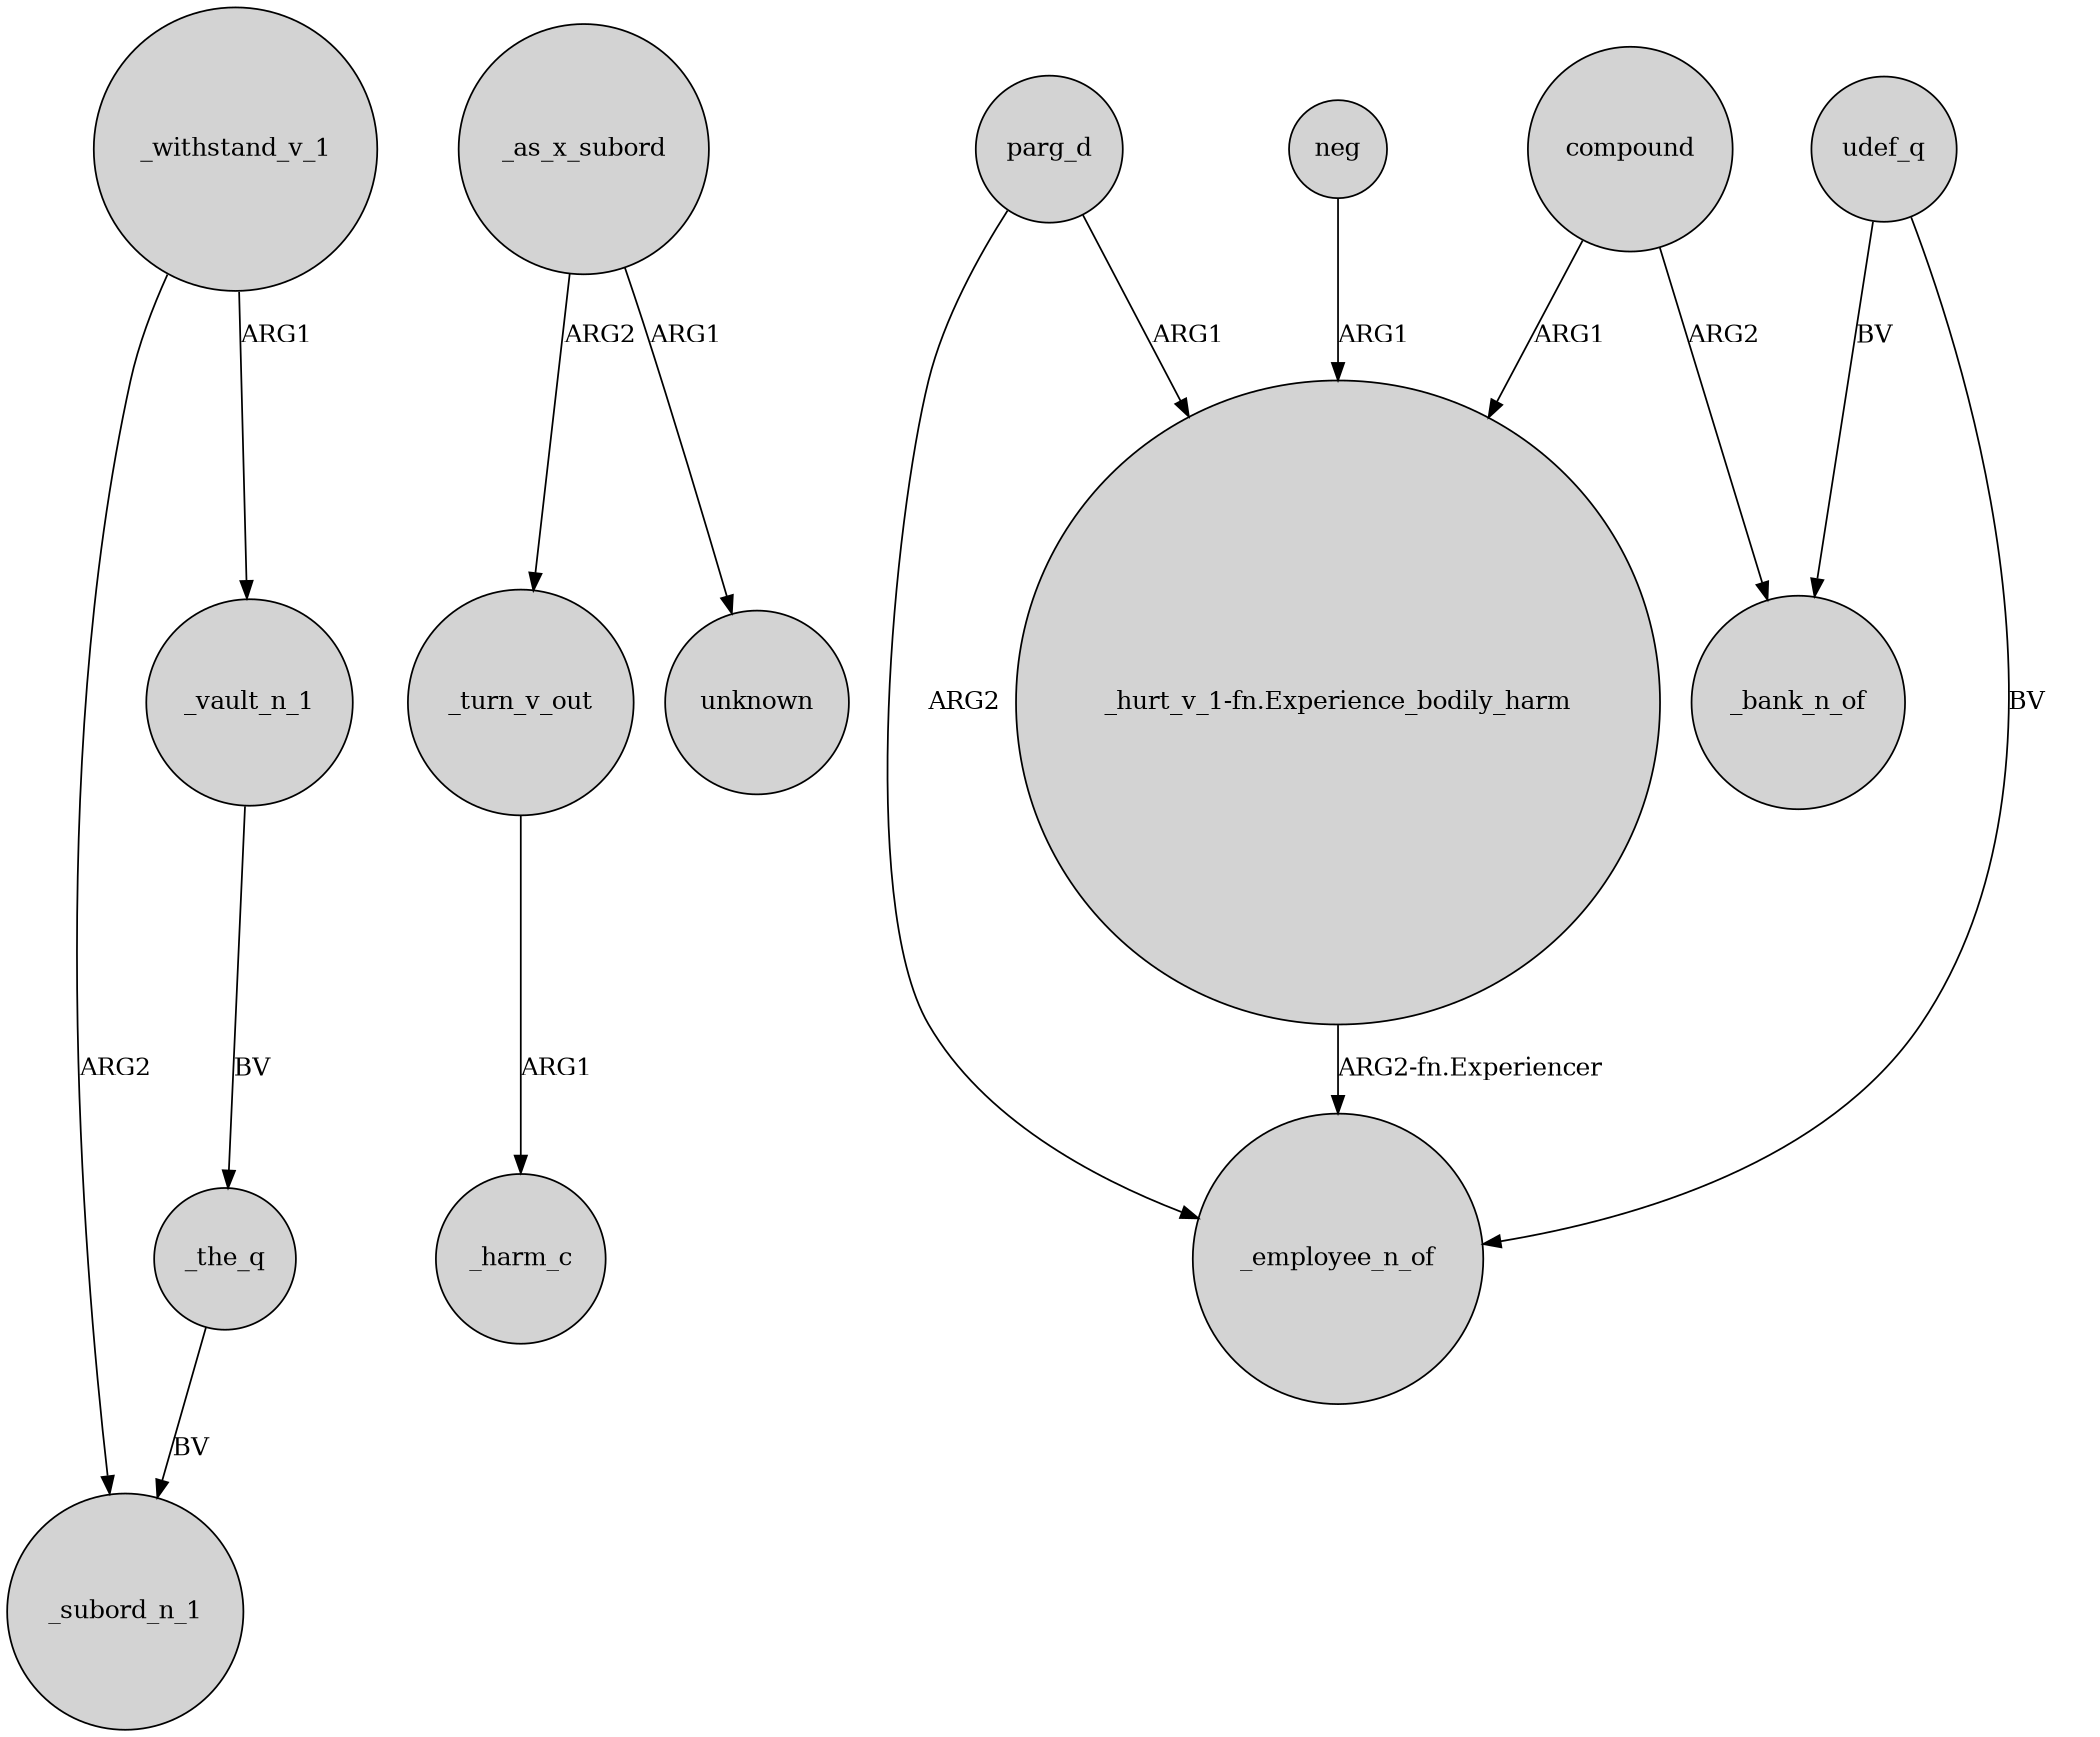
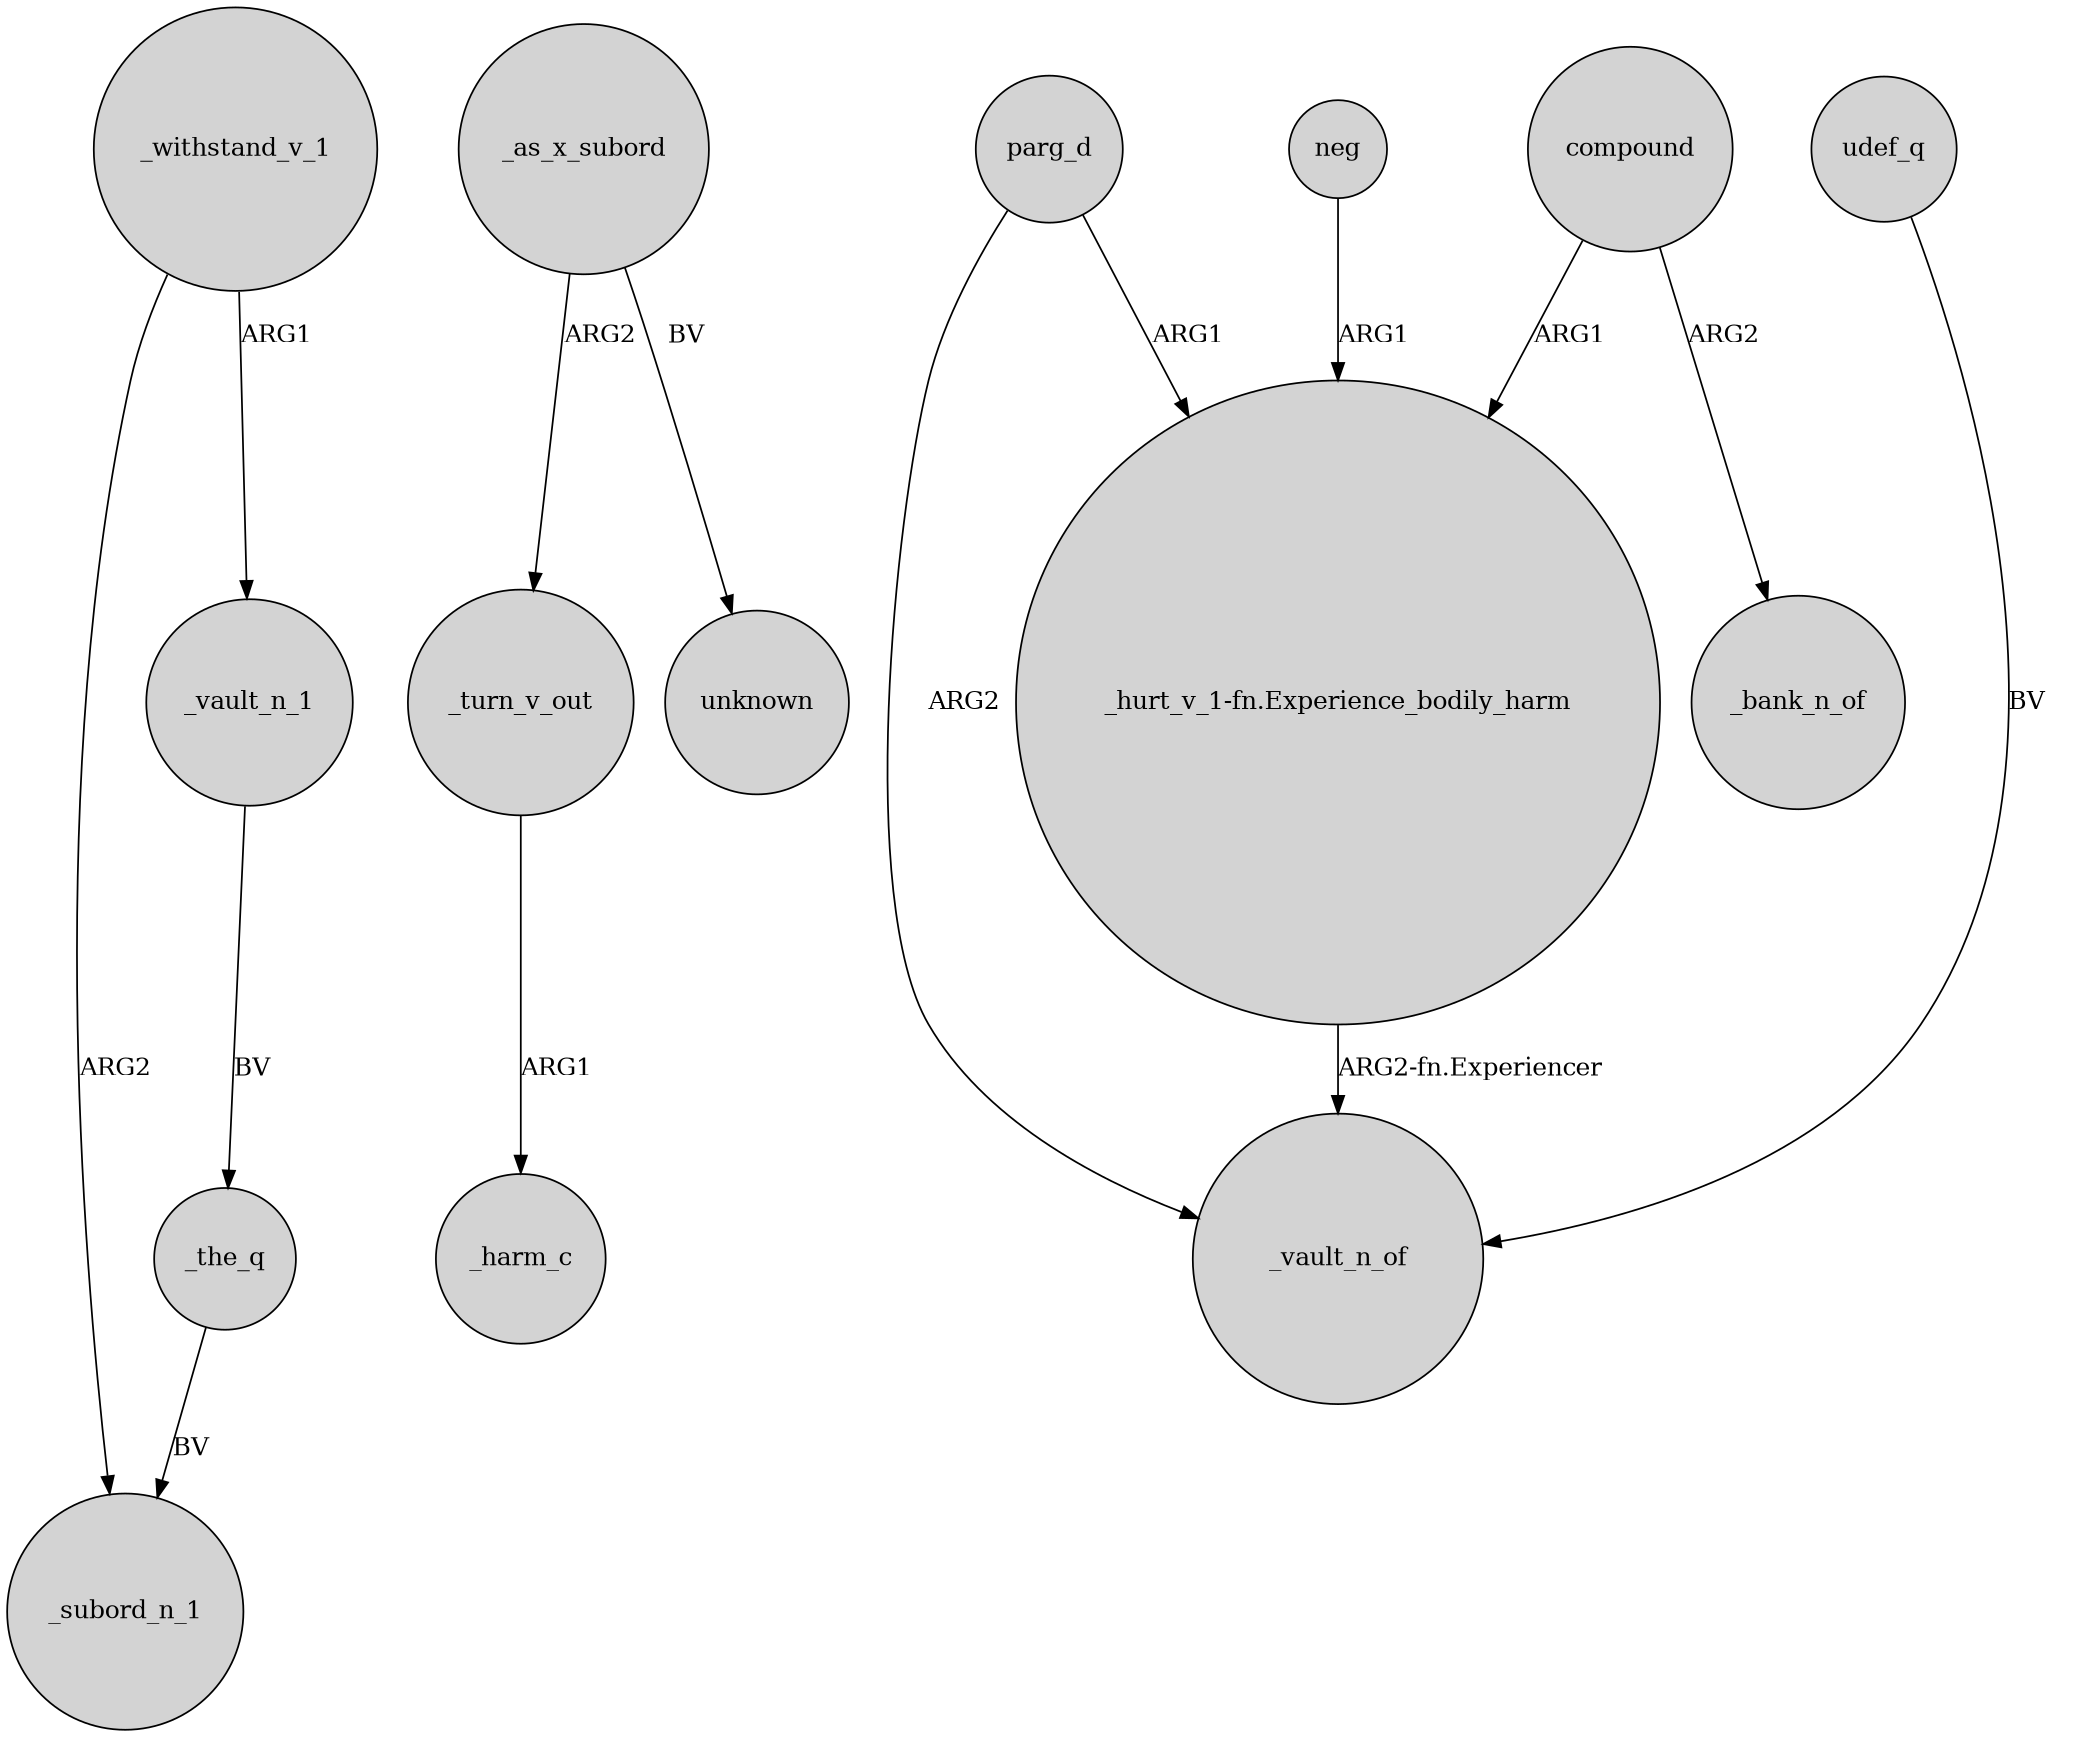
  digraph {
    node [shape=circle style=filled]
    n1 [label=_subord_n_1]
    _withstand_v_1
    _vault_n_1
    _the_q
    n5 [label=_harm_c]
    _turn_v_out
    _as_x_subord
    unknown
    parg_d
    "_hurt_v_1-fn.Experience_bodily_harm"
-   _employee_n_of
+   _employee_n_of [label=_vault_n_of]
    compound
    _bank_n_of
    udef_q
    neg
    _withstand_v_1 -> n1 [label=ARG2]
    _withstand_v_1 -> _vault_n_1 [label=ARG1]
    _vault_n_1 -> _the_q [label=BV]
    _the_q -> n1 [label=BV]
    _turn_v_out -> n5 [label=ARG1]
    _as_x_subord -> _turn_v_out [label=ARG2]
-   _as_x_subord -> unknown [label=ARG1]
+   _as_x_subord -> unknown [label=BV]
    parg_d -> "_hurt_v_1-fn.Experience_bodily_harm" [label=ARG1]
    parg_d -> _employee_n_of [label=ARG2]
    "_hurt_v_1-fn.Experience_bodily_harm" -> _employee_n_of [label="ARG2-fn.Experiencer"]
    compound -> "_hurt_v_1-fn.Experience_bodily_harm" [label=ARG1]
    compound -> _bank_n_of [label=ARG2]
    udef_q -> _employee_n_of [label=BV]
-   udef_q -> _bank_n_of [label=BV]
    neg -> "_hurt_v_1-fn.Experience_bodily_harm" [label=ARG1]
  }
